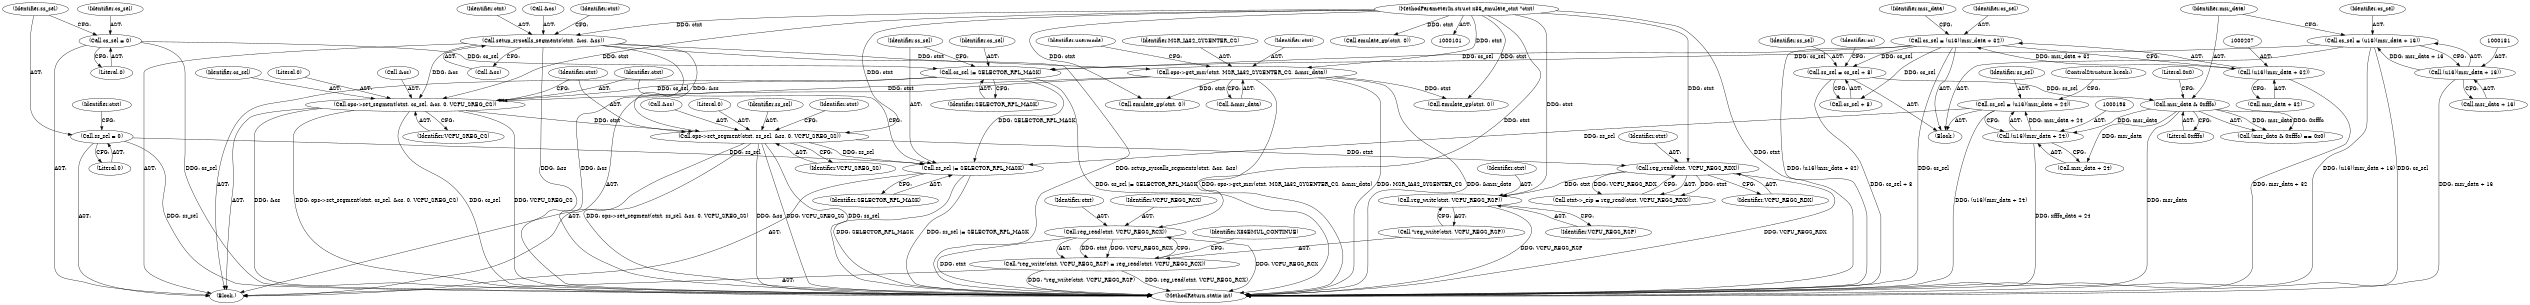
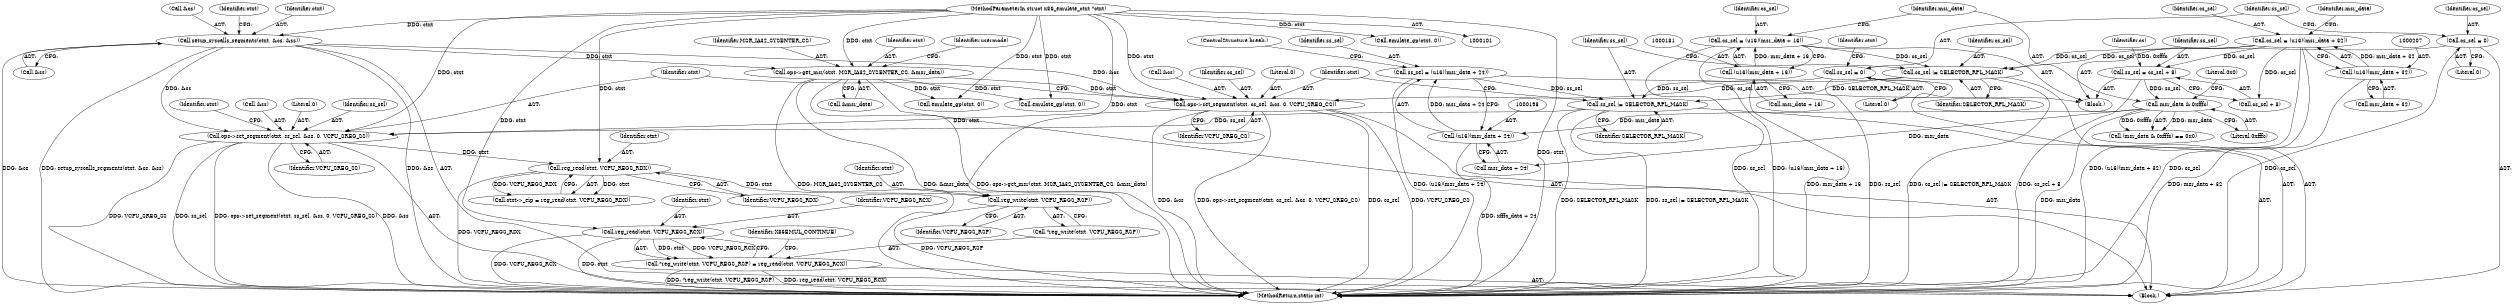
  digraph {
    n1 [label="(Call,reg_read(ctxt, VCPU_REGS_RCX))"]
    n2 [label="(Call,*reg_write(ctxt, VCPU_REGS_RSP) = reg_read(ctxt, VCPU_REGS_RCX))"]
    n3 [label="(MethodReturn,static int)"]
    n4 [label="(Block,)"]
    n5 [label="(Identifier,VCPU_REGS_RCX)"]
    n6 [label="(Call,reg_write(ctxt, VCPU_REGS_RSP))"]
    n7 [label="(Call,*reg_write(ctxt, VCPU_REGS_RSP))"]
    n8 [label="(Identifier,VCPU_REGS_RSP)"]
    n9 [label="(Call,reg_read(ctxt, VCPU_REGS_RDX))"]
    n10 [label="(Call,ctxt->_eip = reg_read(ctxt, VCPU_REGS_RDX))"]
    n11 [label="(Identifier,VCPU_REGS_RDX)"]
    n12 [label="(Call,ops->set_segment(ctxt, ss_sel, &ss, 0, VCPU_SREG_SS))"]
    n13 [label="(Identifier,VCPU_SREG_SS)"]
    n14 [label="(Call,ops->set_segment(ctxt, cs_sel, &cs, 0, VCPU_SREG_CS))"]
    n15 [label="(Identifier,VCPU_SREG_CS)"]
    n16 [label="(Call,ops->get_msr(ctxt, MSR_IA32_SYSENTER_CS, &msr_data))"]
    n17 [label="(Call,emulate_gp(ctxt, 0))"]
    n18 [label="(Call,&msr_data)"]
    n19 [label="(Call,emulate_gp(ctxt, 0))"]
    n20 [label="(Call,setup_syscalls_segments(ctxt, &cs, &ss))"]
    n21 [label="(Call,&ss)"]
    n22 [label="(MethodParameterIn,struct x86_emulate_ctxt *ctxt)"]
    n23 [label="(Call,emulate_gp(ctxt, 0))"]
    1000101
    n25 [label="(Call,cs_sel |= SELECTOR_RPL_MASK)"]
    n26 [label="(Call,ss_sel |= SELECTOR_RPL_MASK)"]
    n27 [label="(Identifier,SELECTOR_RPL_MASK)"]
    n28 [label="(Identifier,SELECTOR_RPL_MASK)"]
    n29 [label="(Call,cs_sel = (u16)(msr_data + 16))"]
    n30 [label="(Call,(u16)(msr_data + 16))"]
    n31 [label="(Block,)"]
    n32 [label="(Call,msr_data + 16)"]
    n33 [label="(Call,cs_sel = 0)"]
    n34 [label="(Literal,0)"]
    n35 [label="(Call,cs_sel = (u16)(msr_data + 32))"]
    n36 [label="(Call,(u16)(msr_data + 32))"]
    n37 [label="(Call,ss_sel = cs_sel + 8)"]
    n38 [label="(Call,cs_sel + 8)"]
    n39 [label="(Call,msr_data + 32)"]
    n40 [label="(Call,msr_data & 0xfffc)"]
    n41 [label="(Call,ss_sel = 0)"]
    n42 [label="(Literal,0)"]
    n43 [label="(Call,ss_sel = (u16)(msr_data + 24))"]
    n44 [label="(Call,(u16)(msr_data + 24))"]
    n45 [label="(Call,msr_data + 24)"]
    n46 [label="(Literal,0xfffc)"]
    n47 [label="(Call,(msr_data & 0xfffc) == 0x0)"]
    n48 [label="(Identifier,ctxt)"]
    n49 [label="(Identifier,usermode)"]
    n50 [label="(Identifier,ctxt)"]
    n51 [label="(Identifier,ctxt)"]
    n52 [label="(Literal,0x0)"]
    n53 [label="(Literal,0)"]
    n54 [label="(Identifier,cs_sel)"]
    n55 [label="(Identifier,cs_sel)"]
    n56 [label="(Identifier,cs)"]
    n57 [label="(Identifier,msr_data)"]
    n58 [label="(Identifier,MSR_IA32_SYSENTER_CS)"]
    n59 [label="(Call,&ss)"]
    n60 [label="(Identifier,ctxt)"]
    n61 [label="(Call,&cs)"]
    n62 [label="(Literal,0)"]
    n63 [label="(Identifier,msr_data)"]
    n64 [label="(Identifier,ss_sel)"]
    n65 [label="(Identifier,cs_sel)"]
    n66 [label="(Identifier,ss_sel)"]
    n67 [label="(ControlStructure,break;)"]
    n68 [label="(Identifier,ss_sel)"]
    n69 [label="(Call,&cs)"]
    n70 [label="(Identifier,ctxt)"]
    n71 [label="(Identifier,ctxt)"]
    n72 [label="(Identifier,ctxt)"]
    n73 [label="(Identifier,ctxt)"]
    n74 [label="(Identifier,ctxt)"]
    n75 [label="(Identifier,ss_sel)"]
    n76 [label="(Identifier,ss_sel)"]
    n77 [label="(Identifier,ctxt)"]
    n78 [label="(Identifier,cs_sel)"]
    n79 [label="(Identifier,X86EMUL_CONTINUE)"]
    n80 [label="(Identifier,cs_sel)"]
    1000181
    1000207
    1000198
    n1 -> n2 [label="AST: "]
    n1 -> n2 [label="DDG: ctxt"]
    n1 -> n2 [label="DDG: VCPU_REGS_RCX"]
    n1 -> n3 [label="DDG: VCPU_REGS_RCX"]
    n1 -> n3 [label="DDG: ctxt"]
    n2 -> n1 [label="CFG: "]
    n2 -> n3 [label="DDG: reg_read(ctxt, VCPU_REGS_RCX)"]
    n2 -> n3 [label="DDG: *reg_write(ctxt, VCPU_REGS_RSP)"]
    n2 -> n4 [label="AST: "]
    n5 -> n1 [label="AST: "]
    n6 -> n3 [label="DDG: VCPU_REGS_RSP"]
    n6 -> n7 [label="AST: "]
    n6 -> n8 [label="CFG: "]
    n7 -> n2 [label="AST: "]
    n7 -> n6 [label="CFG: "]
    n8 -> n6 [label="AST: "]
    n9 -> n3 [label="DDG: VCPU_REGS_RDX"]
    n9 -> n6 [label="DDG: ctxt"]
    n9 -> n10 [label="AST: "]
    n9 -> n10 [label="DDG: ctxt"]
    n9 -> n10 [label="DDG: VCPU_REGS_RDX"]
    n9 -> n11 [label="CFG: "]
    n10 -> n9 [label="CFG: "]
    n11 -> n9 [label="AST: "]
    n12 -> n3 [label="DDG: ops->set_segment(ctxt, ss_sel, &ss, 0, VCPU_SREG_SS)"]
    n12 -> n3 [label="DDG: &ss"]
    n12 -> n3 [label="DDG: VCPU_SREG_SS"]
    n12 -> n3 [label="DDG: ss_sel"]
    n12 -> n4 [label="AST: "]
    n12 -> n9 [label="DDG: ctxt"]
    n12 -> n13 [label="CFG: "]
    n13 -> n12 [label="AST: "]
    n14 -> n3 [label="DDG: &cs"]
    n14 -> n3 [label="DDG: ops->set_segment(ctxt, cs_sel, &cs, 0, VCPU_SREG_CS)"]
    n14 -> n3 [label="DDG: cs_sel"]
    n14 -> n3 [label="DDG: VCPU_SREG_CS"]
    n14 -> n4 [label="AST: "]
    n14 -> n12 [label="DDG: ctxt"]
    n14 -> n15 [label="CFG: "]
    n15 -> n14 [label="AST: "]
    n16 -> n3 [label="DDG: &msr_data"]
    n16 -> n3 [label="DDG: ops->get_msr(ctxt, MSR_IA32_SYSENTER_CS, &msr_data)"]
    n16 -> n3 [label="DDG: MSR_IA32_SYSENTER_CS"]
    n16 -> n4 [label="AST: "]
    n16 -> n14 [label="DDG: ctxt"]
    n16 -> n17 [label="DDG: ctxt"]
    n16 -> n18 [label="CFG: "]
    n16 -> n19 [label="DDG: ctxt"]
    n18 -> n16 [label="AST: "]
    n20 -> n3 [label="DDG: &ss"]
    n20 -> n3 [label="DDG: &cs"]
    n20 -> n3 [label="DDG: setup_syscalls_segments(ctxt, &cs, &ss)"]
    n20 -> n4 [label="AST: "]
    n20 -> n12 [label="DDG: &ss"]
    n20 -> n14 [label="DDG: &cs"]
    n20 -> n16 [label="DDG: ctxt"]
    n20 -> n21 [label="CFG: "]
    n21 -> n20 [label="AST: "]
    n22 -> n1 [label="DDG: ctxt"]
    n22 -> n3 [label="DDG: ctxt"]
    n22 -> n6 [label="DDG: ctxt"]
    n22 -> n9 [label="DDG: ctxt"]
    n22 -> n12 [label="DDG: ctxt"]
    n22 -> n14 [label="DDG: ctxt"]
    n22 -> n16 [label="DDG: ctxt"]
    n22 -> n17 [label="DDG: ctxt"]
    n22 -> n19 [label="DDG: ctxt"]
    n22 -> n20 [label="DDG: ctxt"]
    n22 -> n23 [label="DDG: ctxt"]
    n22 -> 1000101 [label="AST: "]
    n25 -> n3 [label="DDG: cs_sel |= SELECTOR_RPL_MASK"]
    n25 -> n4 [label="AST: "]
    n25 -> n14 [label="DDG: cs_sel"]
    n25 -> n26 [label="DDG: SELECTOR_RPL_MASK"]
    n25 -> n27 [label="CFG: "]
    n26 -> n3 [label="DDG: SELECTOR_RPL_MASK"]
    n26 -> n3 [label="DDG: ss_sel |= SELECTOR_RPL_MASK"]
    n26 -> n4 [label="AST: "]
-   n12 -> n26 [label="DDG: ss_sel"]
+   n26 -> n12 [label="DDG: ss_sel"]
    n26 -> n28 [label="CFG: "]
    n27 -> n25 [label="AST: "]
    n28 -> n26 [label="AST: "]
    n29 -> n3 [label="DDG: cs_sel"]
    n29 -> n3 [label="DDG: (u16)(msr_data + 16)"]
    n29 -> n25 [label="DDG: cs_sel"]
    n29 -> n30 [label="CFG: "]
    n29 -> n31 [label="AST: "]
    n30 -> n3 [label="DDG: msr_data + 16"]
    n30 -> n29 [label="AST: "]
    n30 -> n29 [label="DDG: msr_data + 16"]
    n30 -> n32 [label="CFG: "]
    n32 -> n30 [label="AST: "]
    n33 -> n3 [label="DDG: cs_sel"]
    n33 -> n4 [label="AST: "]
    n33 -> n25 [label="DDG: cs_sel"]
    n33 -> n34 [label="CFG: "]
    n34 -> n33 [label="AST: "]
    n35 -> n3 [label="DDG: (u16)(msr_data + 32)"]
    n35 -> n3 [label="DDG: cs_sel"]
    n35 -> n25 [label="DDG: cs_sel"]
    n35 -> n31 [label="AST: "]
    n35 -> n36 [label="CFG: "]
    n35 -> n37 [label="DDG: cs_sel"]
    n35 -> n38 [label="DDG: cs_sel"]
    n36 -> n3 [label="DDG: msr_data + 32"]
    n36 -> n35 [label="AST: "]
    n36 -> n35 [label="DDG: msr_data + 32"]
    n36 -> n39 [label="CFG: "]
    n37 -> n3 [label="DDG: cs_sel + 8"]
    n37 -> n31 [label="AST: "]
    n37 -> n38 [label="CFG: "]
    n37 -> n40 [label="DDG: ss_sel"]
    n38 -> n37 [label="AST: "]
    n39 -> n36 [label="AST: "]
    n40 -> n3 [label="DDG: msr_data"]
    n40 -> n44 [label="DDG: msr_data"]
    n40 -> n45 [label="DDG: msr_data"]
    n40 -> n46 [label="CFG: "]
    n40 -> n47 [label="AST: "]
    n40 -> n47 [label="DDG: msr_data"]
    n40 -> n47 [label="DDG: 0xfffc"]
    n41 -> n3 [label="DDG: ss_sel"]
    n41 -> n4 [label="AST: "]
    n41 -> n26 [label="DDG: ss_sel"]
    n41 -> n42 [label="CFG: "]
    n42 -> n41 [label="AST: "]
    n43 -> n3 [label="DDG: (u16)(msr_data + 24)"]
    n43 -> n26 [label="DDG: ss_sel"]
    n43 -> n31 [label="AST: "]
    n43 -> n44 [label="CFG: "]
    n44 -> n3 [label="DDG: xfffc_data + 24"]
    n44 -> n43 [label="AST: "]
    n44 -> n43 [label="DDG: msr_data + 24"]
    n44 -> n45 [label="CFG: "]
    n45 -> n44 [label="AST: "]
    n46 -> n40 [label="AST: "]
    n48 -> n6 [label="AST: "]
    n49 -> n16 [label="CFG: "]
    n50 -> n41 [label="CFG: "]
    n51 -> n12 [label="CFG: "]
    n52 -> n40 [label="CFG: "]
    n53 -> n14 [label="AST: "]
    n54 -> n35 [label="AST: "]
    n55 -> n29 [label="AST: "]
-   n56 -> n37 [label="CFG: "]
+   n56 -> n37 [label="DDG: 0xfffc"]
    n57 -> n29 [label="CFG: "]
    n57 -> n40 [label="AST: "]
    n58 -> n16 [label="AST: "]
    n59 -> n12 [label="AST: "]
    n60 -> n14 [label="AST: "]
    n60 -> n26 [label="CFG: "]
    n61 -> n20 [label="AST: "]
    n62 -> n12 [label="AST: "]
    n63 -> n35 [label="CFG: "]
    n64 -> n25 [label="CFG: "]
    n64 -> n26 [label="AST: "]
    n65 -> n33 [label="AST: "]
    n66 -> n12 [label="AST: "]
    n67 -> n43 [label="CFG: "]
    n68 -> n33 [label="CFG: "]
    n68 -> n41 [label="AST: "]
    n69 -> n14 [label="AST: "]
    n70 -> n1 [label="AST: "]
    n71 -> n16 [label="AST: "]
    n72 -> n20 [label="CFG: "]
    n73 -> n9 [label="AST: "]
    n74 -> n20 [label="AST: "]
    n75 -> n37 [label="AST: "]
    n76 -> n43 [label="AST: "]
    n77 -> n12 [label="AST: "]
    n77 -> n14 [label="CFG: "]
    n78 -> n25 [label="AST: "]
    n79 -> n2 [label="CFG: "]
    n80 -> n14 [label="AST: "]
    1000181 -> n30 [label="AST: "]
    1000207 -> n36 [label="AST: "]
    1000198 -> n44 [label="AST: "]
  }
